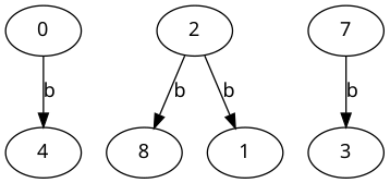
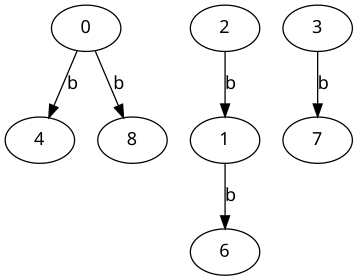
  strict digraph {
    fontname="Noto Sans"
    node [fontname="Noto Sans"]
    edge [fontname="Noto Sans"]
    0
    4
    n3 [label=8]
    1
+   6
    2
    3
    7
    0 -> 4 [label=b]
-   2 -> n3 [label=b]
+   0 -> n3 [label=b]
+   1 -> 6 [label=b]
    2 -> 1 [label=b]
-   7 -> 3 [label=b]
+   3 -> 7 [label=b]
  }
